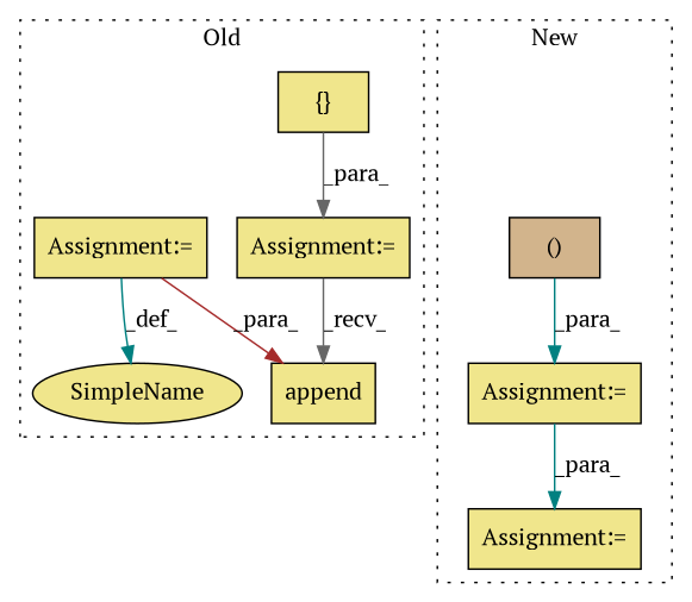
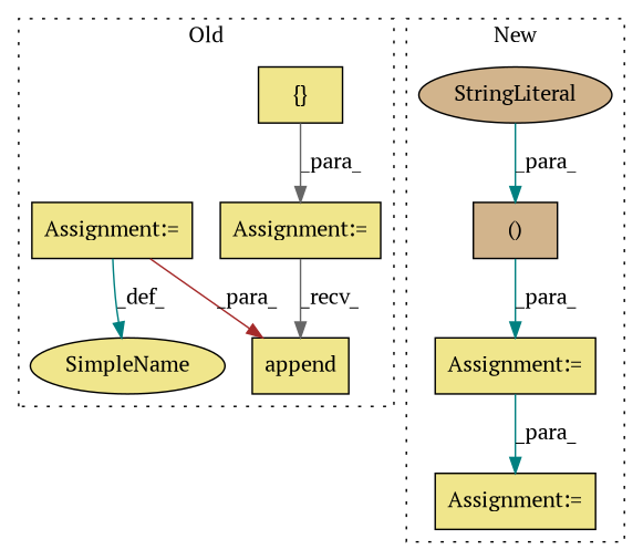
  digraph {
    fontname="PT Serif"
    node [a=7 fillcolor=khaki fontname="PT Serif" l=1 s=1056 shape=box style=filled]
    edge [color=teal fontname="PT Serif"]
    n1 [a=32 l="7,1" label=append s="1272,1308"]
    n2 [label="Assignment:=" s=991]
    n3 [a=4 l=2 label="{}" s=1001]
    n4 [a=42 label=SimpleName s=1078 shape=ellipse]
    n5 [l="61,2" label="Assignment:=" s="1013,1093"]
    n6 [a=106 fillcolor=tan l=50 label="()"]
    n7 [label="Assignment:=" s=1134]
+   n8 [a=45 fillcolor=tan l=21 label=StringLiteral shape=ellipse]
    n9 [label="Assignment:=" s=1031]
    subgraph cluster_1 {
      label=Old
      style=dotted
      n1
      n2
      n3
      n4
      n5
    }
    subgraph cluster_2 {
      label=New
      style=dotted
      n6
      n7
+     n8
      n9
    }
    n2 -> n1 [color=gray40 label=_recv_]
    n3 -> n2 [color=gray40 label=_para_]
    n5 -> n1 [color=brown label=_para_]
    n5 -> n4 [label=_def_]
    n6 -> n9 [label=_para_]
+   n8 -> n6 [label=_para_]
    n9 -> n7 [label=_para_]
  }
